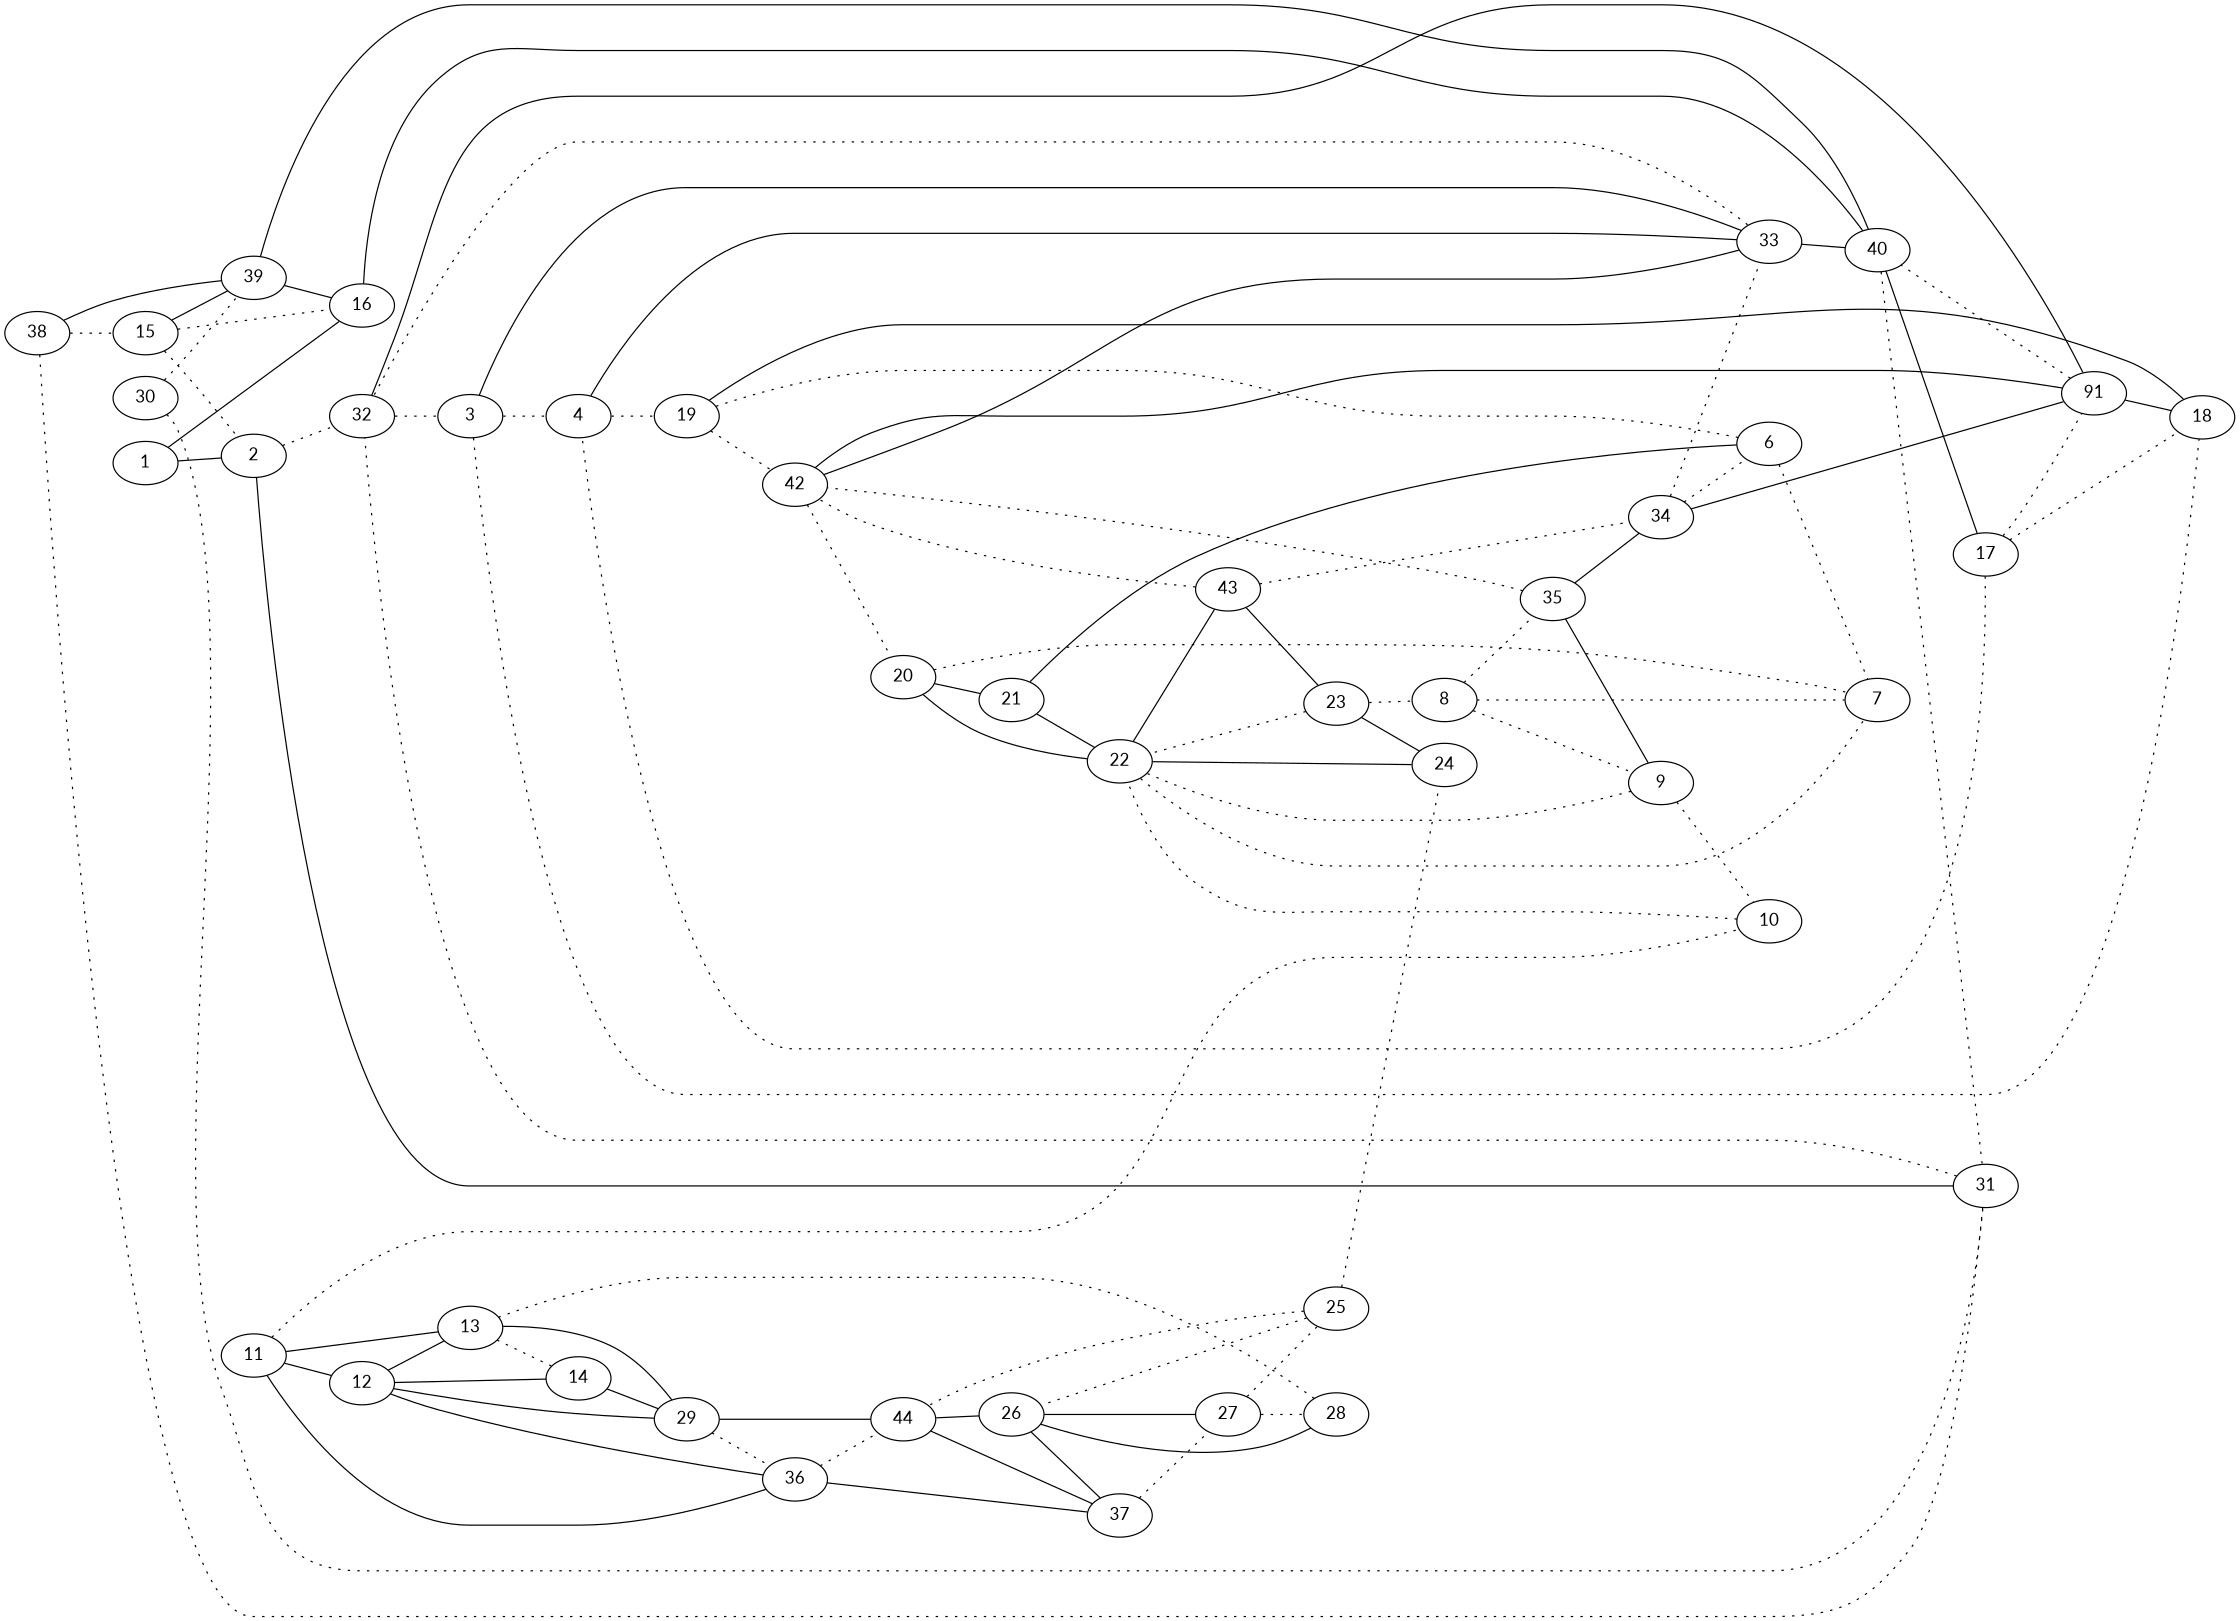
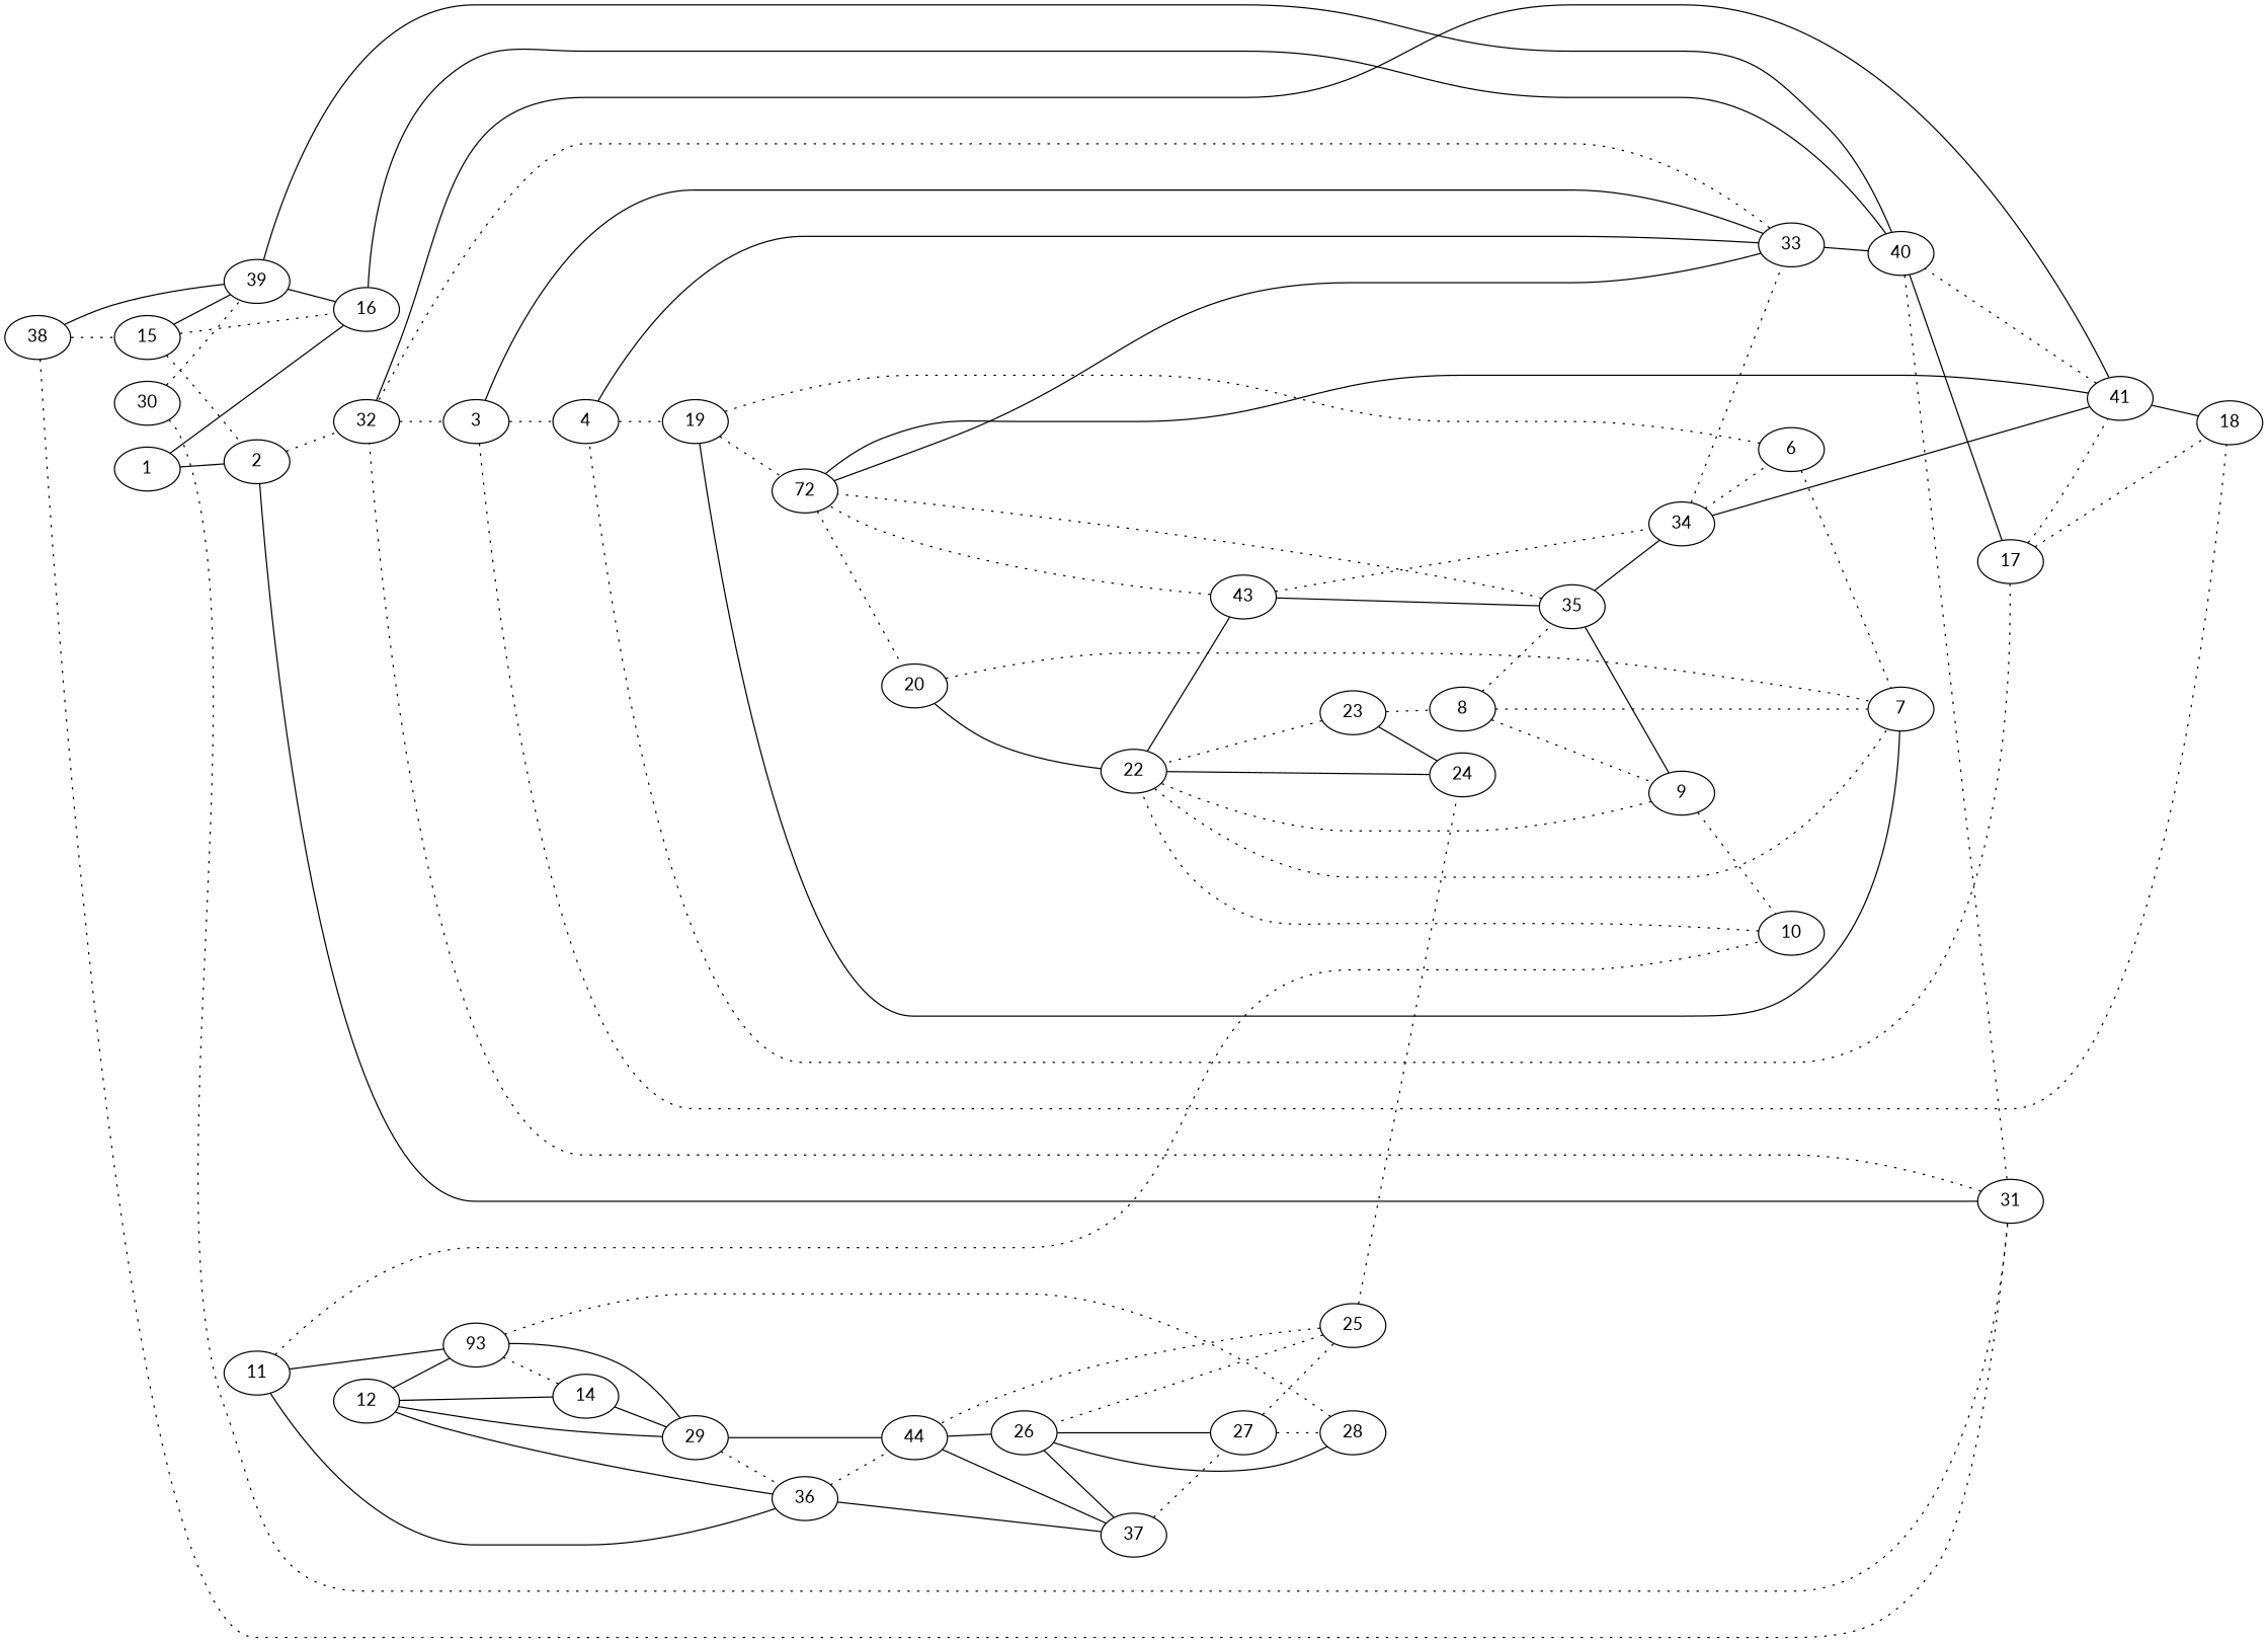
  graph {
    fontname=Lato
    rankdir=LR
    node [aaLength=6 fontname=Lato sequence=LLVPLIETLNAAT type=0]
    edge [distance0=23.0 fontname=Lato frequency=1 style=dotted type0=2]
    1 [aaLength=13]
    2 [aaLength=10 sequence=HIPMTKARLT]
    16 [aaLength=10 sequence=HIPMTKARLT]
    32 [aaLength=3 sequence=IAA type=1]
    40 [aaLength=3 sequence=IAA type=1]
    3 [sequence=ILKDYG]
    17 [aaLength=7 sequence=ILKDYGI]
    31 [sequence=CVVAPT type=1]
    4 [sequence=RRLYYG]
    18 [sequence=RRLYYG]
    33 [aaLength=4 sequence=VLGH type=1]
    19 [aaLength=13 sequence=IVAEKVAQACAAG]
-   42 [sequence=IVCVGE type=1]
+   42 [sequence=IVCVGE type=1 label=72]
    34 [sequence=IVCVGE type=1]
    6 [aaLength=5 sequence=EREAG]
-   41 [aaLength=4 sequence=VLGH type=1 label=91]
+   41 [aaLength=4 sequence=VLGH type=1]
    20 [aaLength=5 sequence=EREAG]
    7 [aaLength=15 sequence=AVVLTQLAAVAQKLS]
-   21 [aaLength=15 sequence=AVVLTQLAAVAQKLS]
    22 [sequence=AWSRVV]
    43 [aaLength=5 sequence=IAYEP type=1]
    8 [sequence=AWSRVV]
    9 [aaLength=3 sequence=AIG]
    35 [sequence=IAYEPV type=1]
    10 [aaLength=19 sequence=QAQEVHELLRRWVRSKLGT]
    23 [sequence=AIGTGK]
    11 [sequence=IAAQLR]
    12 [aaLength=5 sequence=TLYQM]
    36 [aaLength=5 sequence=LYGGS type=1]
-   13 [aaLength=4 sequence=SLKP]
+   13 [aaLength=4 sequence=SLKP label=93]
    14 [aaLength=8 sequence=FVEIIEAT]
    29 [aaLength=4 sequence=LVGG type=1]
    44 [aaLength=4 sequence=LYGG type=1]
    26 [aaLength=5 sequence=TLYQM]
    15 [aaLength=13]
    39 [sequence=CVVAPT type=1]
    24 [aaLength=18 sequence=QAQEVHELLRRWVRSKLG]
    25 [sequence=IAAQLR]
    27 [aaLength=4 sequence=SLKP]
    28 [aaLength=8 sequence=FVEIIEAT]
    37 [aaLength=4 sequence=LVGG type=1]
    30 [sequence=AAANWK type=1]
    38 [sequence=AAANWK type=1]
    1 -- 2 [distance0=31.00543 style=solid type0=1]
    1 -- 16 [distance0=32.8416 style=solid]
    2 -- 32 [distance0=5.0 type0=4]
    16 -- 40 [distance0=5.0 style=solid type0=4]
    32 -- 3 [distance0=17.0 type0=4]
    40 -- 17 [distance0=17.0 style=solid type0=4]
    40 -- 31
    3 -- 4 [distance0=25.57744 type0=3]
    3 -- 18 [distance0=24.0821]
    3 -- 33 [distance0=4.0 style=solid type0=4]
    17 -- 4 [distance0=18.63651]
    17 -- 18 [distance0=22.59926 type0=3]
    17 -- 41 [distance0=3.0 type0=4]
    31 -- 2 [distance0=2.0 style=solid type0=4]
    31 -- 32
    4 -- 19 [distance0=11.28055 type0=1]
-   18 -- 19 [distance0=13.24194 distance1=4.0 frequency=2 style=solid type1=4]
+   7 -- 19 [distance0=13.24194 distance1=4.0 frequency=2 style=solid type1=4]
    33 -- 32 [distance0=30.0]
    33 -- 40 [distance0=30.0 style=solid type0=3]
    33 -- 4 [distance0=2.0 style=solid type0=4]
    19 -- 42 [distance0=3.0 type0=4]
    42 -- 33 [distance0=32.0 style=solid]
    42 -- 41 [distance0=32.0 style=solid type0=3]
    42 -- 20 [distance0=3.0 type0=4]
    34 -- 33 [distance0=32.0]
    34 -- 6 [distance0=3.0 type0=4]
    34 -- 41 [distance0=32.0 style=solid type0=3]
    6 -- 19 [distance0=29.14221 type0=3]
    6 -- 7 [distance0=15.13365 distance1=3.0 frequency=2 type0=1 type1=4]
-   6 -- 21 [distance0=24.90324 style=solid]
    41 -- 32 [distance0=30.0 style=solid]
    41 -- 40 [distance0=30.0 type0=3]
    41 -- 18 [distance0=2.0 style=solid type0=4]
    20 -- 7 [distance0=29.09403]
-   20 -- 21 [distance0=13.07457 distance1=3.0 frequency=2 style=solid type0=1 type1=4]
    20 -- 22 [distance0=32.82712 style=solid type0=3]
-   21 -- 22 [distance0=20.49924 distance1=2.0 frequency=2 style=solid type0=3 type1=4]
    22 -- 7 [distance0=18.28149 type0=1]
    22 -- 43 [distance0=0.0 style=solid type0=5]
    43 -- 42 [distance0=40.0 type0=3]
    43 -- 34 [distance0=40.0]
-   43 -- 23 [distance0=2.0 style=solid type0=4]
+   43 -- 35 [distance0=2.0 style=solid type0=4]
    8 -- 7 [distance0=23.964]
    8 -- 9 [distance0=30.00833 type0=3]
    8 -- 35 [distance0=0.0 type0=5]
    9 -- 22 [distance0=23.47543]
    9 -- 10 [distance0=13.07935 distance1=8.0 frequency=2 type0=1 type1=4]
    35 -- 42 [distance0=40.0 type0=3]
    35 -- 34 [distance0=40.0 style=solid]
    35 -- 9 [distance0=1.0 style=solid type0=4]
    10 -- 22 [distance0=29.63209 type0=3]
    23 -- 22 [distance0=26.83088]
    23 -- 8 [distance0=33.03156 type0=3]
    23 -- 24 [distance0=12.59478 distance1=5.0 frequency=2 style=solid type0=1 type1=4]
    11 -- 10 [distance0=24.80781 type0=1]
-   11 -- 12 [distance0=29.25021 style=solid type0=3]
    11 -- 36 [distance0=1.0 style=solid type0=4]
    12 -- 13 [distance0=17.82975 style=solid type0=1]
    12 -- 14 [distance0=23.74582 style=solid]
    12 -- 29 [distance0=6.0 style=solid type0=4]
    36 -- 12 [distance0=7.0 style=solid type0=4]
    36 -- 44 [distance0=0.0 type0=1]
    13 -- 11 [distance0=37.89499 style=solid type0=3]
    13 -- 14 [distance0=10.55995 distance1=1.0 frequency=2 type0=1 type1=4]
    14 -- 29 [distance0=33.01015 style=solid type0=3]
    29 -- 36
    29 -- 13 [distance0=1.0 style=solid type0=4]
    44 -- 29 [style=solid]
    44 -- 26 [distance0=8.0 style=solid type0=4]
    26 -- 27 [distance0=20.09271 style=solid type0=1]
    26 -- 28 [distance0=26.34802 style=solid]
    26 -- 37 [distance0=6.0 style=solid type0=4]
    15 -- 2 [distance0=32.76831]
    15 -- 16 [distance0=31.03388 type0=1]
    15 -- 39 [distance0=6.0 style=solid type0=4]
    39 -- 16 [distance0=2.0 style=solid type0=4]
    39 -- 40 [style=solid type0=3]
    24 -- 22 [distance0=32.14393 style=solid type0=3]
    25 -- 44 [distance0=1.0 type0=4]
    25 -- 26 [distance0=30.18284 type0=3]
    25 -- 24 [distance0=23.4542 type0=1]
    27 -- 25 [distance0=41.55216 type0=3]
    27 -- 28 [distance0=7.015501 distance1=1.0 frequency=2 type0=1 type1=4]
    28 -- 13 [distance0=43.76352 type0=3]
    37 -- 36 [style=solid]
    37 -- 44 [style=solid type0=3]
    37 -- 27 [distance0=1.0 type0=4]
    30 -- 31 [distance0=31.0 distance1=25.0 frequency=2 type1=4]
    30 -- 39 [distance0=31.0 type0=3]
    38 -- 31 [distance0=31.0]
    38 -- 15 [distance0=6.0 type0=4]
    38 -- 39 [distance0=31.0 style=solid type0=3]
  }
